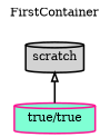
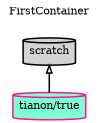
  digraph {
    color=green
    compound=true
    label=FirstContainer
    labelloc=t
    node [style="bold,filled" shape=cylinder]
    n1 [color=black label=scratch fillcolor=lightgrey]
-   n2 [color=deeppink label="true/true" fillcolor=aquamarine]
+   n2 [color=deeppink label="tianon/true" fillcolor=aquamarine]
    n1 -> n2 [arrowtail=empty constraint=true dir=back style=bold color=black]
  }
